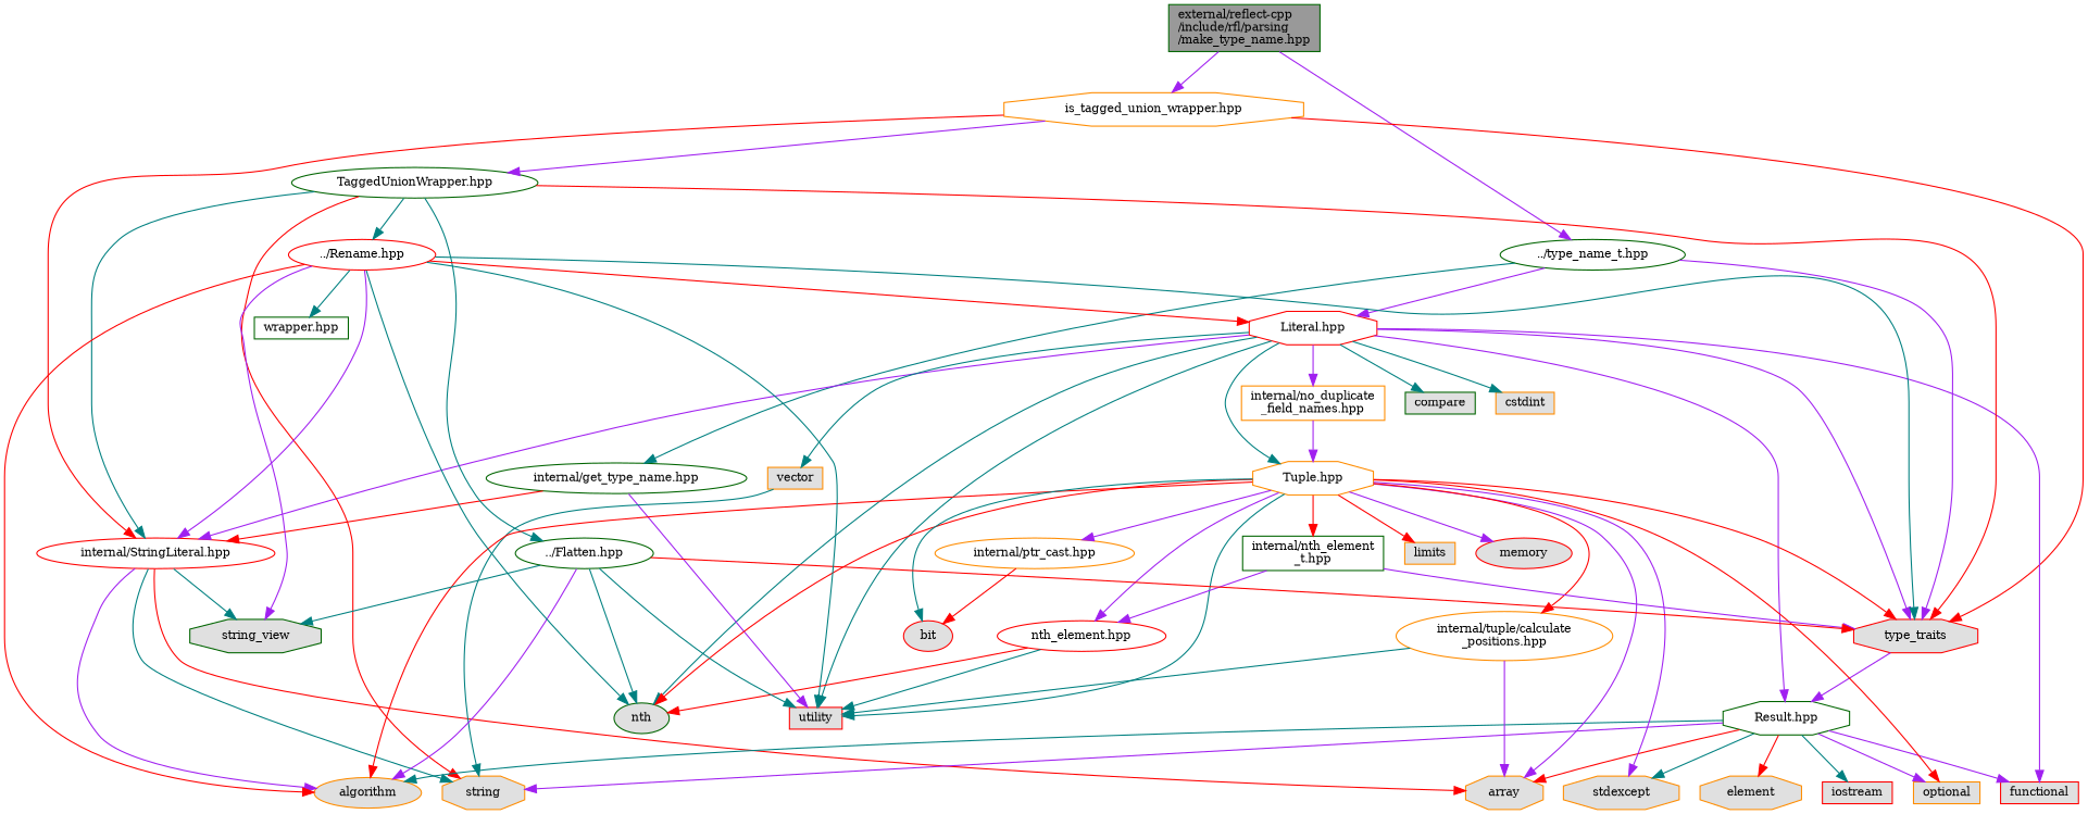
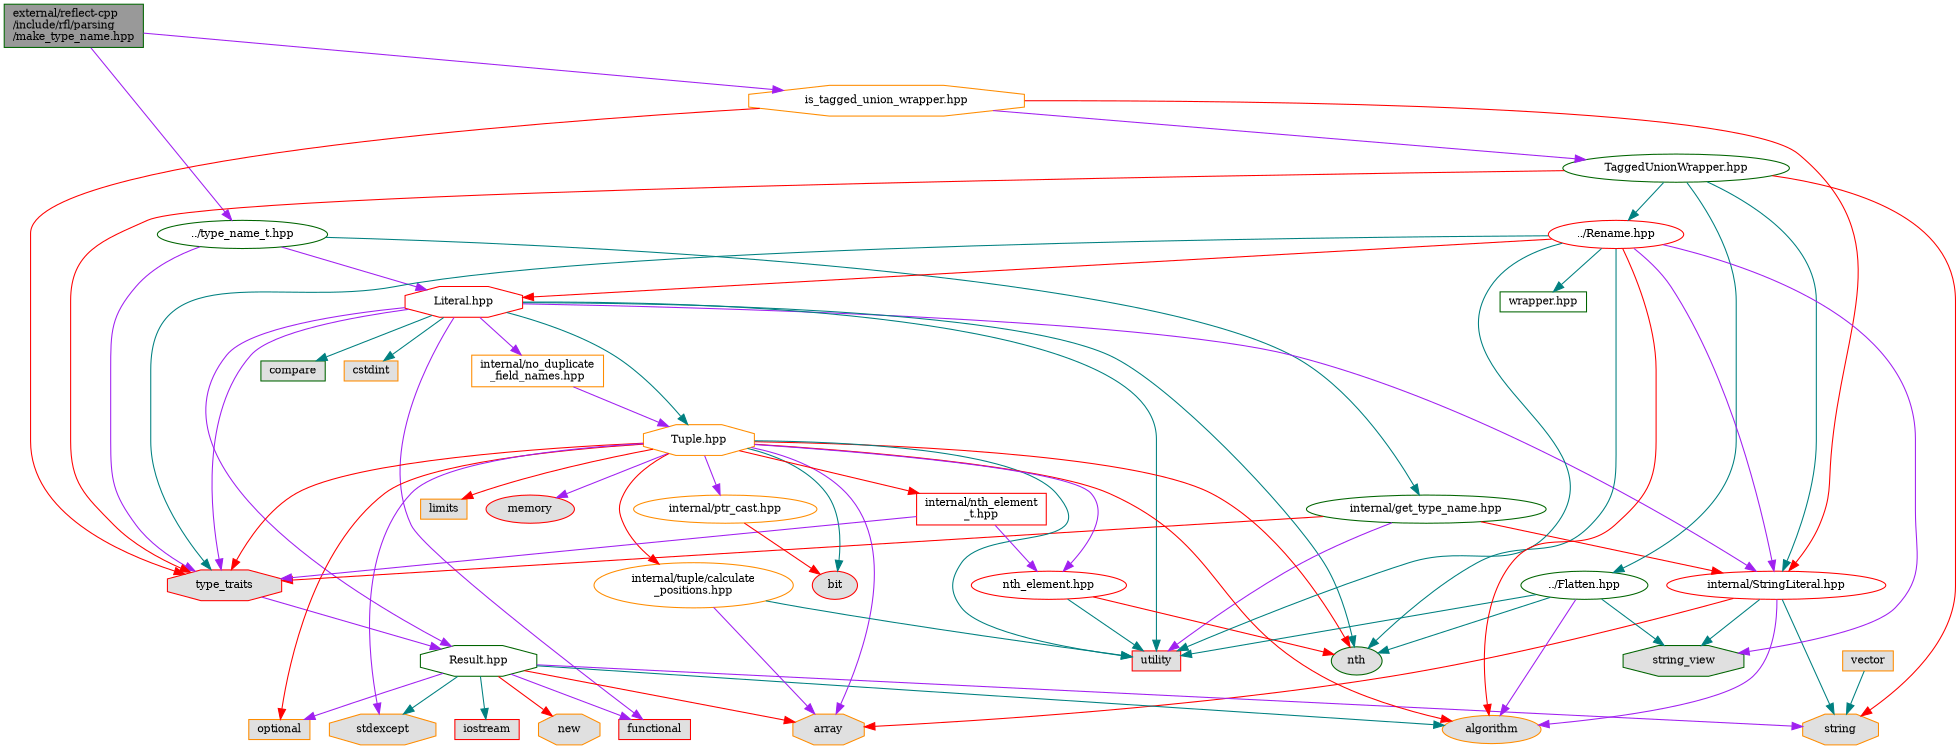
  digraph {
    fontname="DejaVu Serif"
    node [color=darkorange fillcolor="#E0E0E0" fontname="DejaVu Serif" fontsize=10 shape=ellipse style=filled]
    edge [color=purple fontname="DejaVu Serif" fontsize=10 labelfontname=Helvetica labelfontsize=10 style=solid]
    n1 [color=darkgreen fillcolor=grey60 fontcolor=black height=0.2 label="external/reflect-cpp\l/include/rfl/parsing\l/make_type_name.hpp" shape=box width=0.4]
    n2 [color=darkgreen fillcolor=white height=0.2 label="../type_name_t.hpp" width=0.4]
    n3 [fillcolor=white height=0.2 label="is_tagged_union_wrapper.hpp" shape=octagon width=0.4]
    n4 [color=red height=0.2 label=type_traits shape=octagon width=0.4]
    n5 [color=red fillcolor=white height=0.2 label="Literal.hpp" shape=octagon width=0.4]
    n6 [color=darkgreen fillcolor=white height=0.2 label="internal/get_type_name.hpp" width=0.4]
    n7 [color=red fillcolor=white height=0.2 label="internal/StringLiteral.hpp" width=0.4]
    n8 [color=darkgreen fillcolor=white height=0.2 label="TaggedUnionWrapper.hpp" width=0.4]
    n9 [color=darkgreen fillcolor=white height=0.2 label="Result.hpp" shape=octagon width=0.4]
    n10 [color=darkgreen height=0.2 label=compare shape=box width=0.4]
    n11 [height=0.2 label=cstdint shape=box width=0.4]
    n12 [color=red height=0.2 label=functional shape=box width=0.4]
    n13 [color=darkgreen height=0.2 label=nth width=0.4]
    n14 [color=red height=0.2 label=utility shape=box width=0.4]
    n15 [height=0.2 label=vector shape=box width=0.4]
    n16 [fillcolor=white height=0.2 label="Tuple.hpp" shape=octagon width=0.4]
    n17 [fillcolor=white height=0.2 label="internal/no_duplicate\l_field_names.hpp" shape=box width=0.4]
    n18 [height=0.2 label=string shape=octagon width=0.4]
    n19 [height=0.2 label=algorithm width=0.4]
    n20 [height=0.2 label=array shape=octagon width=0.4]
    n21 [color=red height=0.2 label=iostream shape=box width=0.4]
-   n22 [height=0.2 label=element shape=octagon width=0.4]
+   n22 [height=0.2 label=new shape=octagon width=0.4]
    n23 [height=0.2 label=optional shape=box width=0.4]
    n24 [height=0.2 label=stdexcept shape=octagon width=0.4]
    n25 [color=red height=0.2 label=bit width=0.4]
    n26 [height=0.2 label=limits shape=box width=0.4]
    n27 [color=red height=0.2 label=memory width=0.4]
-   n28 [color=darkgreen fillcolor=white height=0.2 label="internal/nth_element\l_t.hpp" shape=box width=0.4]
+   n28 [color=red fillcolor=white height=0.2 label="internal/nth_element\l_t.hpp" shape=box width=0.4]
    n29 [fillcolor=white height=0.2 label="internal/ptr_cast.hpp" width=0.4]
    n30 [fillcolor=white height=0.2 label="internal/tuple/calculate\l_positions.hpp" width=0.4]
    n31 [color=red fillcolor=white height=0.2 label="nth_element.hpp" width=0.4]
    n32 [color=darkgreen height=0.2 label=string_view shape=octagon width=0.4]
    n33 [color=darkgreen fillcolor=white height=0.2 label="../Flatten.hpp" width=0.4]
    n34 [color=red fillcolor=white height=0.2 label="../Rename.hpp" width=0.4]
    n35 [color=darkgreen fillcolor=white height=0.2 label="wrapper.hpp" shape=box width=0.4]
    n1 -> n2
    n1 -> n3
    n2 -> n4
    n2 -> n5
    n2 -> n6 [color=teal]
    n3 -> n4 [color=red]
    n3 -> n7 [color=red]
    n3 -> n8
    n4 -> n9
    n5 -> n4
    n5 -> n7
    n5 -> n9
    n5 -> n10 [color=teal]
    n5 -> n11 [color=teal]
    n5 -> n12
    n5 -> n13 [color=teal]
    n5 -> n14 [color=teal]
-   n5 -> n15 [color=teal]
    n5 -> n16 [color=teal]
    n5 -> n17
    n6 -> n7 [color=red]
    n6 -> n14
    n7 -> n18 [color=teal]
    n7 -> n19
    n7 -> n20 [color=red]
    n7 -> n32 [color=teal]
    n8 -> n4 [color=red]
    n8 -> n7 [color=teal]
    n8 -> n18 [color=red]
    n8 -> n33 [color=teal]
    n8 -> n34 [color=teal]
    n9 -> n12
    n9 -> n18
    n9 -> n19 [color=teal]
    n9 -> n20 [color=red]
    n9 -> n21 [color=teal]
    n9 -> n22 [color=red]
    n9 -> n23
    n9 -> n24 [color=teal]
    n15 -> n18 [color=teal]
    n16 -> n4 [color=red]
    n16 -> n13 [color=red]
    n16 -> n14 [color=teal]
    n16 -> n19 [color=red]
    n16 -> n20
    n16 -> n23 [color=red]
    n16 -> n24
    n16 -> n25 [color=teal]
    n16 -> n26 [color=red]
    n16 -> n27
    n16 -> n28 [color=red]
    n16 -> n29
    n16 -> n30 [color=red]
    n16 -> n31
    n17 -> n16
    n28 -> n4
    n28 -> n31
    n29 -> n25 [color=red]
    n30 -> n14 [color=teal]
    n30 -> n20
    n31 -> n13 [color=red]
    n31 -> n14 [color=teal]
-   n33 -> n4 [color=red]
+   n6 -> n4 [color=red]
    n33 -> n13 [color=teal]
    n33 -> n14 [color=teal]
    n33 -> n19
    n33 -> n32 [color=teal]
    n34 -> n4 [color=teal]
    n34 -> n5 [color=red]
    n34 -> n7
    n34 -> n13 [color=teal]
    n34 -> n14 [color=teal]
    n34 -> n19 [color=red]
    n34 -> n32
    n34 -> n35 [color=teal]
  }
